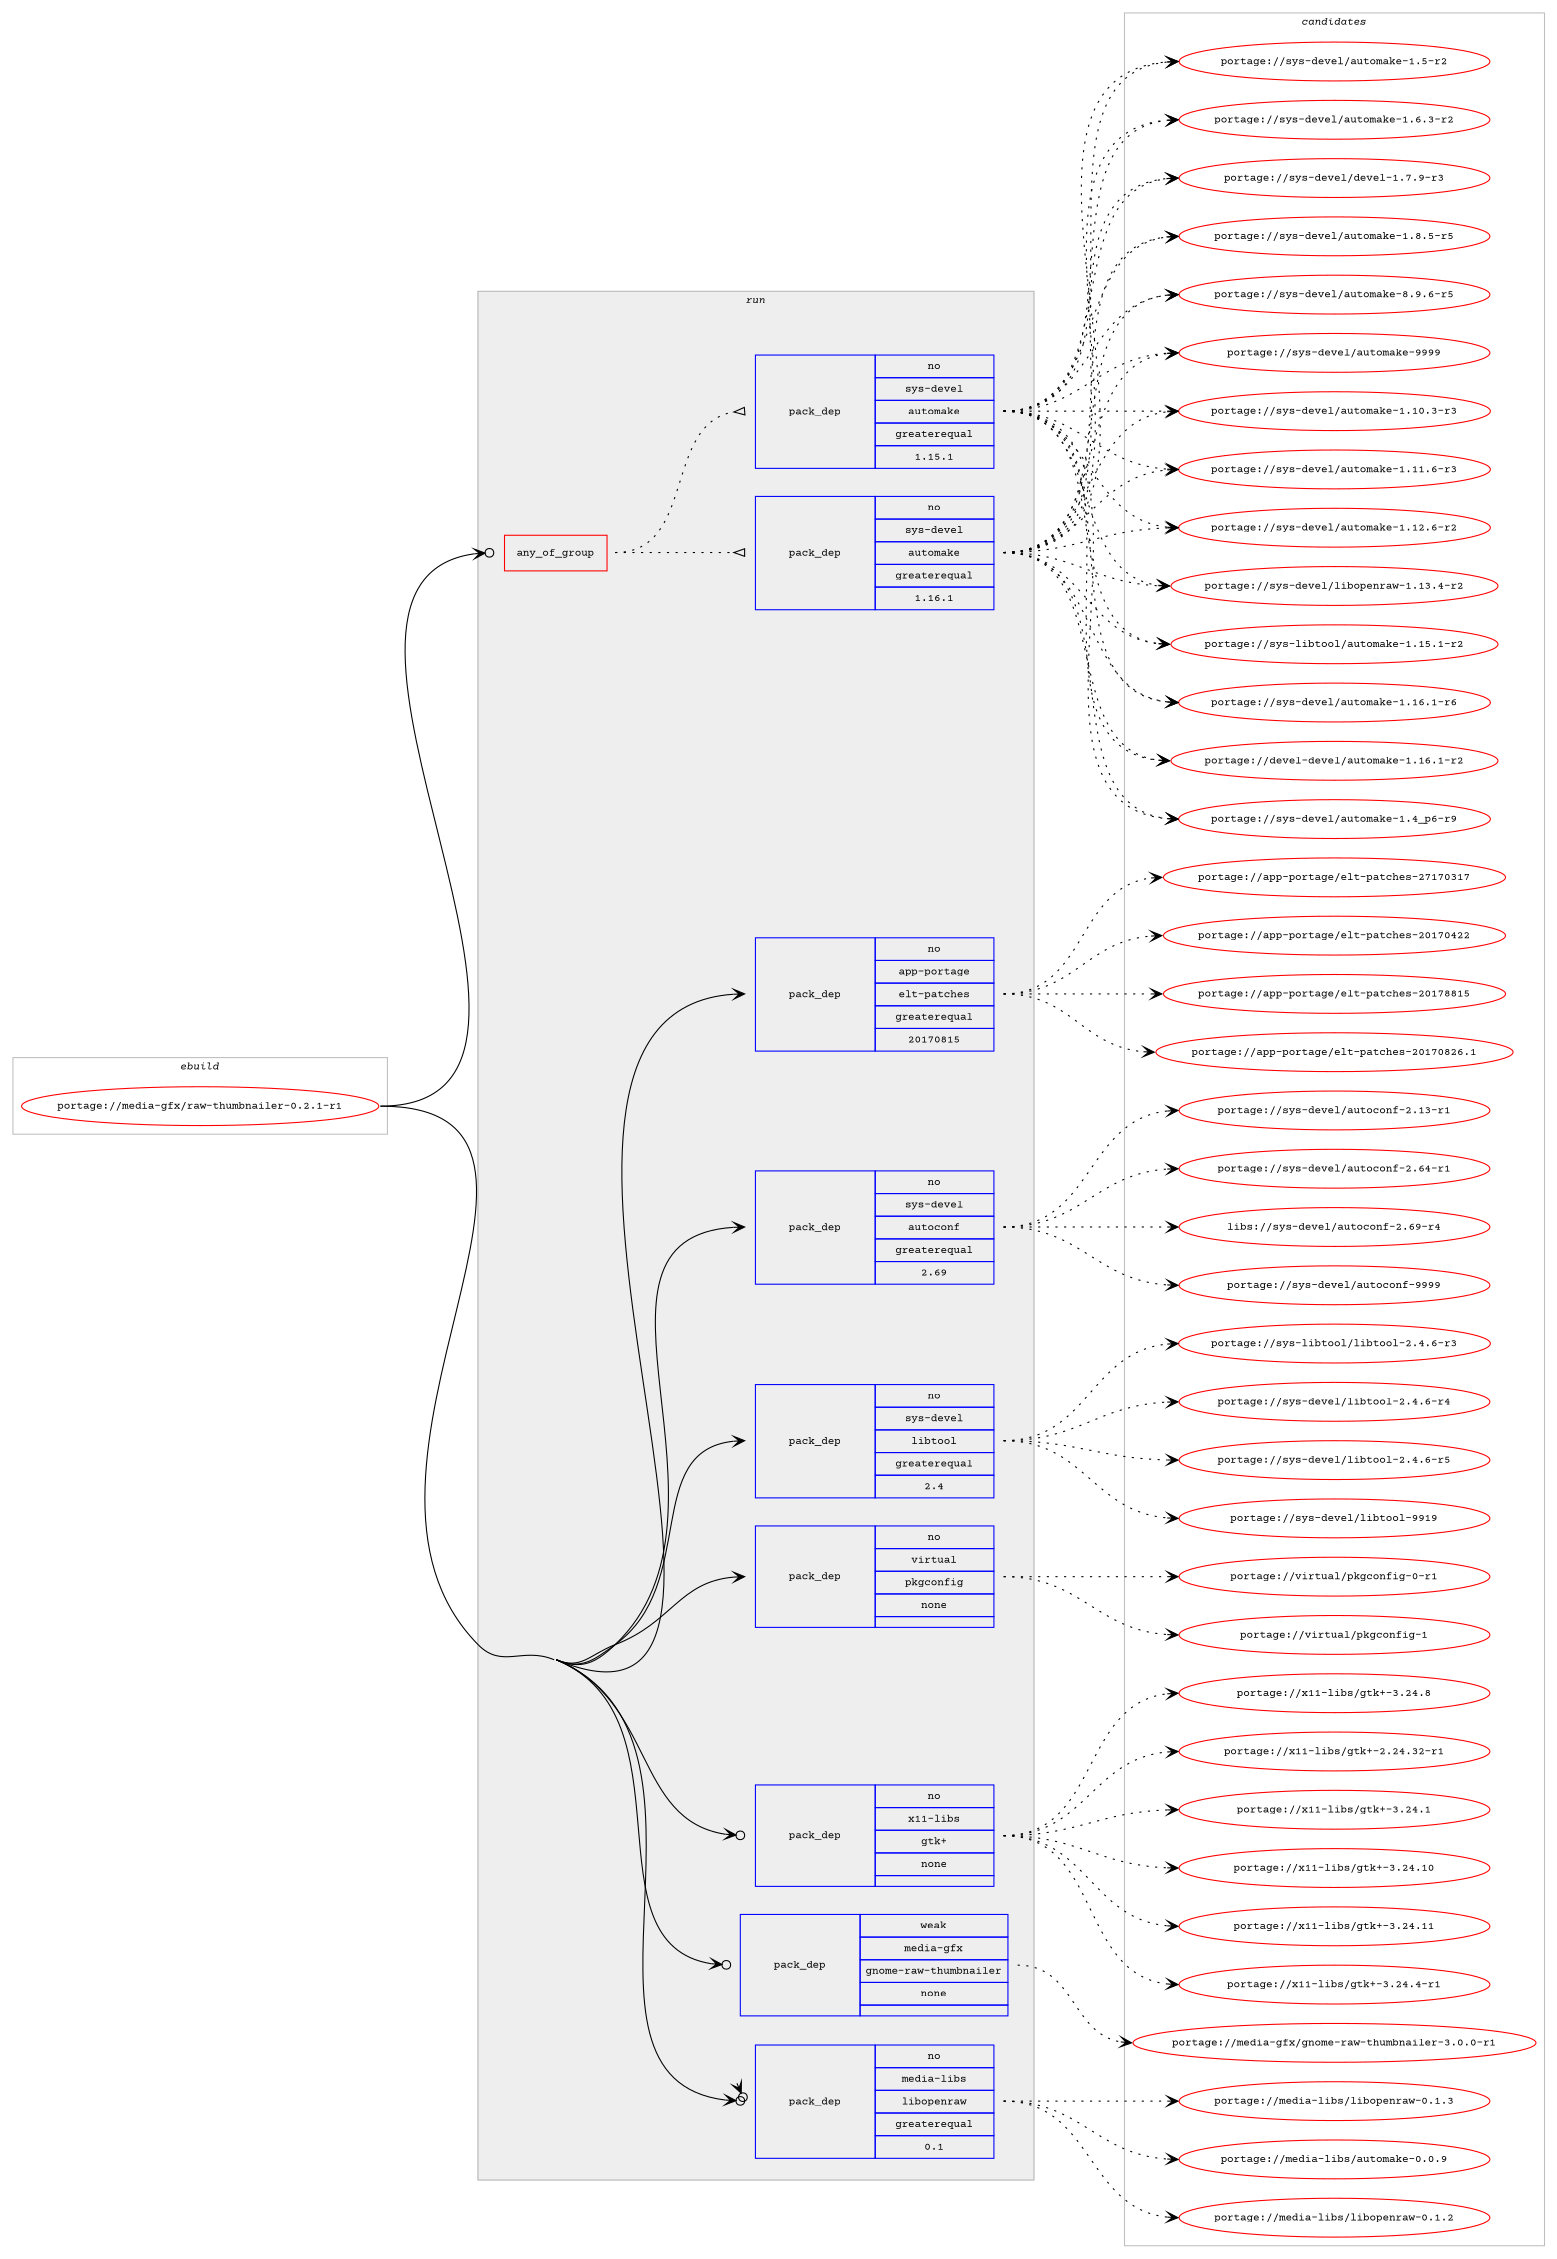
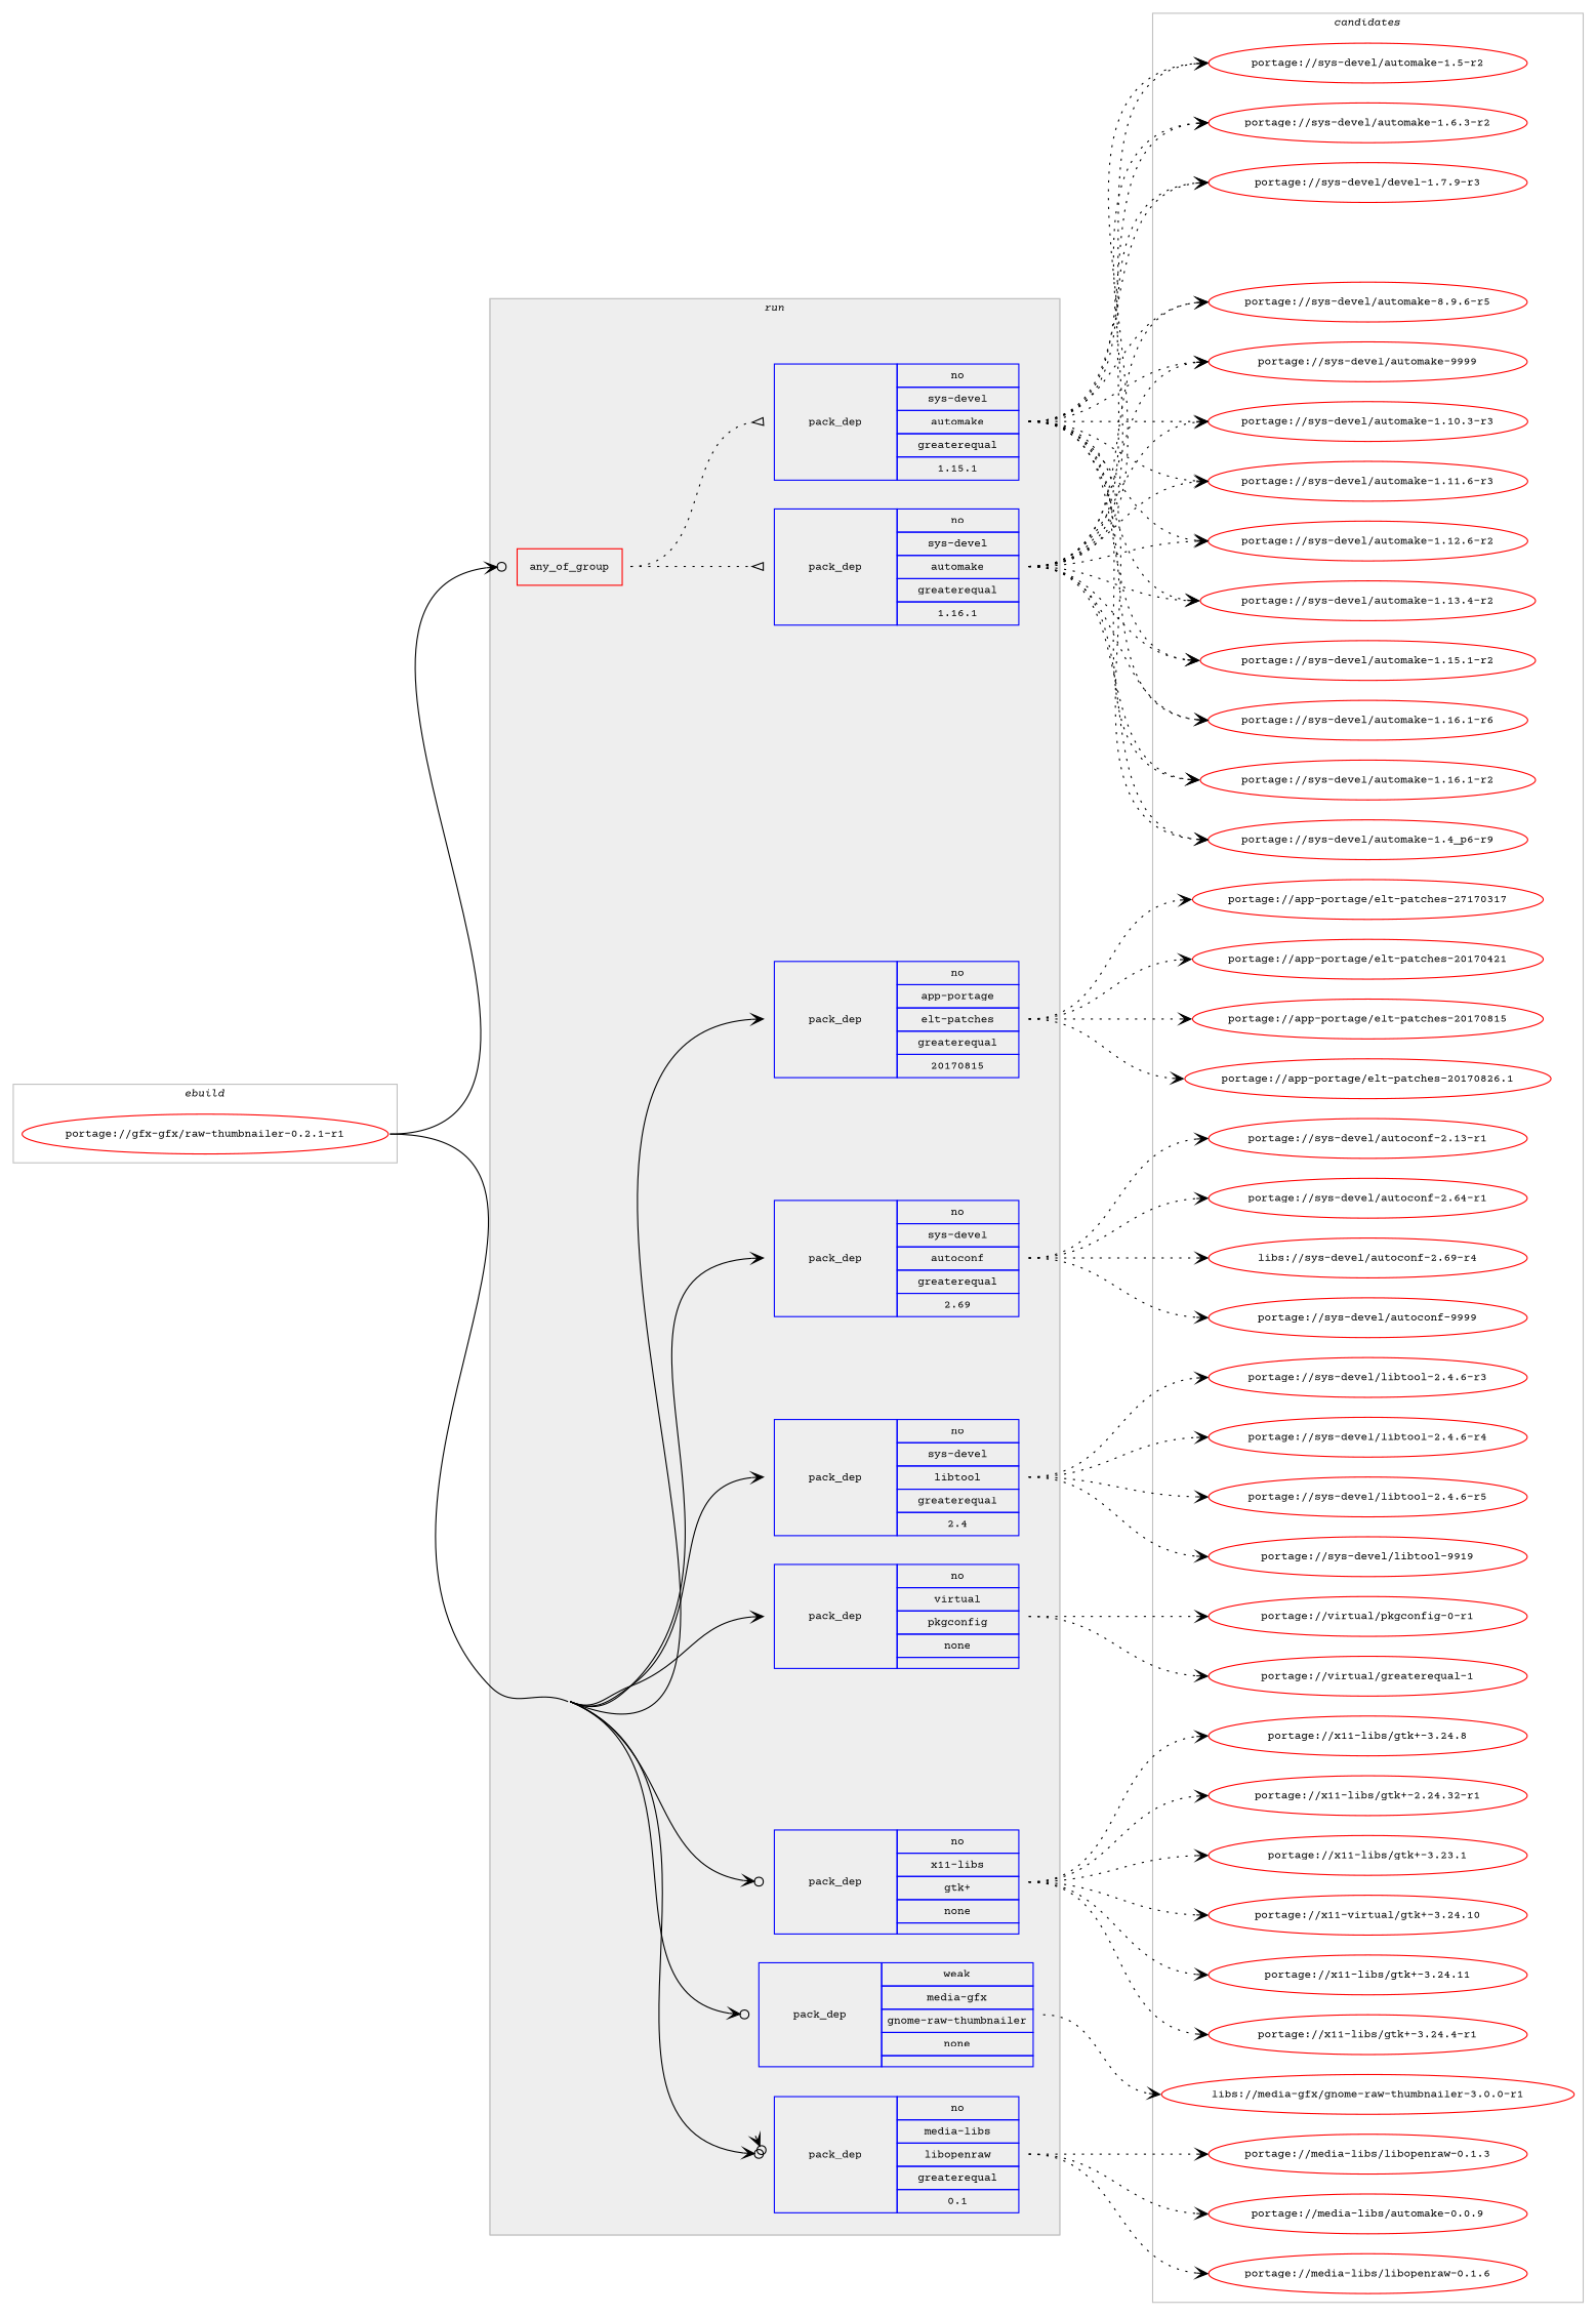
  digraph {
    compound=true
    concentrate=true
    fontname="Courier Prime"
    fontsize=10
    newrank=true
    rankdir=LR
    ranksep=1.5
    node [color=red fontname="Courier Prime" fontsize=10]
    edge [arrowhead=vee fontname="Courier Prime" headport=w style=dotted tailport=e weight=100]
-   n1 [label="portage://media-gfx/raw-thumbnailer-0.2.1-r1" width=4]
+   n1 [label="portage://gfx-gfx/raw-thumbnailer-0.2.1-r1" width=4]
    n2 [color=blue label=<<TABLE BORDER="0" CELLBORDER="1" CELLSPACING="0" CELLPADDING="4" WIDTH="220"><TR><TD ROWSPAN="6" CELLPADDING="30">pack_dep</TD></TR><TR><TD WIDTH="110">no</TD></TR><TR><TD>sys-devel</TD></TR><TR><TD>automake</TD></TR><TR><TD>greaterequal</TD></TR><TR><TD>1.16.1</TD></TR></TABLE>> shape=none]
    n3 [color=blue label=<<TABLE BORDER="0" CELLBORDER="1" CELLSPACING="0" CELLPADDING="4" WIDTH="220"><TR><TD ROWSPAN="6" CELLPADDING="30">pack_dep</TD></TR><TR><TD WIDTH="110">no</TD></TR><TR><TD>sys-devel</TD></TR><TR><TD>automake</TD></TR><TR><TD>greaterequal</TD></TR><TR><TD>1.15.1</TD></TR></TABLE>> shape=none]
    n4 [label=<<TABLE BORDER="0" CELLBORDER="1" CELLSPACING="0" CELLPADDING="4"><TR><TD CELLPADDING="10">any_of_group</TD></TR></TABLE>> shape=none]
    n5 [color=blue label=<<TABLE BORDER="0" CELLBORDER="1" CELLSPACING="0" CELLPADDING="4" WIDTH="220"><TR><TD ROWSPAN="6" CELLPADDING="30">pack_dep</TD></TR><TR><TD WIDTH="110">no</TD></TR><TR><TD>app-portage</TD></TR><TR><TD>elt-patches</TD></TR><TR><TD>greaterequal</TD></TR><TR><TD>20170815</TD></TR></TABLE>> shape=none]
    n6 [color=blue label=<<TABLE BORDER="0" CELLBORDER="1" CELLSPACING="0" CELLPADDING="4" WIDTH="220"><TR><TD ROWSPAN="6" CELLPADDING="30">pack_dep</TD></TR><TR><TD WIDTH="110">no</TD></TR><TR><TD>sys-devel</TD></TR><TR><TD>autoconf</TD></TR><TR><TD>greaterequal</TD></TR><TR><TD>2.69</TD></TR></TABLE>> shape=none]
    n7 [color=blue label=<<TABLE BORDER="0" CELLBORDER="1" CELLSPACING="0" CELLPADDING="4" WIDTH="220"><TR><TD ROWSPAN="6" CELLPADDING="30">pack_dep</TD></TR><TR><TD WIDTH="110">no</TD></TR><TR><TD>sys-devel</TD></TR><TR><TD>libtool</TD></TR><TR><TD>greaterequal</TD></TR><TR><TD>2.4</TD></TR></TABLE>> shape=none]
    n8 [color=blue label=<<TABLE BORDER="0" CELLBORDER="1" CELLSPACING="0" CELLPADDING="4" WIDTH="220"><TR><TD ROWSPAN="6" CELLPADDING="30">pack_dep</TD></TR><TR><TD WIDTH="110">no</TD></TR><TR><TD>virtual</TD></TR><TR><TD>pkgconfig</TD></TR><TR><TD>none</TD></TR><TR><TD></TD></TR></TABLE>> shape=none]
    n9 [color=blue label=<<TABLE BORDER="0" CELLBORDER="1" CELLSPACING="0" CELLPADDING="4" WIDTH="220"><TR><TD ROWSPAN="6" CELLPADDING="30">pack_dep</TD></TR><TR><TD WIDTH="110">no</TD></TR><TR><TD>media-libs</TD></TR><TR><TD>libopenraw</TD></TR><TR><TD>greaterequal</TD></TR><TR><TD>0.1</TD></TR></TABLE>> shape=none]
    n10 [color=blue label=<<TABLE BORDER="0" CELLBORDER="1" CELLSPACING="0" CELLPADDING="4" WIDTH="220"><TR><TD ROWSPAN="6" CELLPADDING="30">pack_dep</TD></TR><TR><TD WIDTH="110">no</TD></TR><TR><TD>x11-libs</TD></TR><TR><TD>gtk+</TD></TR><TR><TD>none</TD></TR><TR><TD></TD></TR></TABLE>> shape=none]
    n11 [color=blue label=<<TABLE BORDER="0" CELLBORDER="1" CELLSPACING="0" CELLPADDING="4" WIDTH="220"><TR><TD ROWSPAN="6" CELLPADDING="30">pack_dep</TD></TR><TR><TD WIDTH="110">weak</TD></TR><TR><TD>media-gfx</TD></TR><TR><TD>gnome-raw-thumbnailer</TD></TR><TR><TD>none</TD></TR><TR><TD></TD></TR></TABLE>> shape=none]
    n12 [label="portage://sys-devel/automake-1.10.3-r3" width=4]
    n13 [label="portage://sys-devel/automake-1.11.6-r3" width=4]
    n14 [label="portage://sys-devel/automake-1.12.6-r2" width=4]
-   n15 [label="portage://sys-devel/libopenraw-1.13.4-r2" width=4]
-   n16 [label="portage://sys-libtool/automake-1.15.1-r2" width=4]
+   n15 [label="portage://sys-devel/automake-1.13.4-r2" width=4]
+   n16 [label="portage://sys-devel/automake-1.15.1-r2" width=4]
    n17 [label="portage://sys-devel/automake-1.16.1-r6" width=4]
-   n18 [label="portage://devel-devel/automake-1.16.1-r2" width=4]
+   n18 [label="portage://sys-devel/automake-1.16.1-r2" width=4]
    n19 [label="portage://sys-devel/automake-1.4_p6-r9" width=4]
    n20 [label="portage://sys-devel/automake-1.5-r2" width=4]
    n21 [label="portage://sys-devel/automake-1.6.3-r2" width=4]
    n22 [label="portage://sys-devel/devel-1.7.9-r3" width=4]
-   n23 [label="portage://sys-devel/automake-1.8.5-r5" width=4]
    n24 [label="portage://sys-devel/automake-8.9.6-r5" width=4]
    n25 [label="portage://sys-devel/automake-9999" width=4]
    n26 [label="portage://app-portage/elt-patches-27170317" width=4]
-   n27 [label="portage://app-portage/elt-patches-20170422" width=4]
-   n28 [label="portage://app-portage/elt-patches-20178815" width=4]
+   n27 [label="portage://app-portage/elt-patches-20170421" width=4]
+   n28 [label="portage://app-portage/elt-patches-20170815" width=4]
    n29 [label="portage://app-portage/elt-patches-20170826.1" width=4]
    n30 [label="portage://sys-devel/autoconf-2.13-r1" width=4]
    n31 [label="portage://sys-devel/autoconf-2.64-r1" width=4]
    n32 [label="libs://sys-devel/autoconf-2.69-r4" width=4]
    n33 [label="portage://sys-devel/autoconf-9999" width=4]
-   n34 [label="portage://sys-libtool/libtool-2.4.6-r3" width=4]
+   n34 [label="portage://sys-devel/libtool-2.4.6-r3" width=4]
    n35 [label="portage://sys-devel/libtool-2.4.6-r4" width=4]
    n36 [label="portage://sys-devel/libtool-2.4.6-r5" width=4]
    n37 [label="portage://sys-devel/libtool-9919" width=4]
    n38 [label="portage://virtual/pkgconfig-0-r1" width=4]
-   n39 [label="portage://virtual/pkgconfig-1" width=4]
+   n39 [label="portage://virtual/greaterequal-1" width=4]
    n40 [label="portage://media-libs/automake-0.0.9" width=4]
-   n41 [label="portage://media-libs/libopenraw-0.1.2" width=4]
+   n41 [label="portage://media-libs/libopenraw-0.1.6" width=4]
    n42 [label="portage://media-libs/libopenraw-0.1.3" width=4]
    n43 [label="portage://x11-libs/gtk+-2.24.32-r1" width=4]
-   n44 [label="portage://x11-libs/gtk+-3.24.1" width=4]
-   n45 [label="portage://x11-libs/gtk+-3.24.10" width=4]
+   n44 [label="portage://x11-libs/gtk+-3.23.1" width=4]
+   n45 [label="portage://x11-virtual/gtk+-3.24.10" width=4]
    n46 [label="portage://x11-libs/gtk+-3.24.11" width=4]
    n47 [label="portage://x11-libs/gtk+-3.24.4-r1" width=4]
    n48 [label="portage://x11-libs/gtk+-3.24.8" width=4]
-   n49 [label="portage://media-gfx/gnome-raw-thumbnailer-3.0.0-r1" width=4]
+   n49 [label="libs://media-gfx/gnome-raw-thumbnailer-3.0.0-r1" width=4]
    subgraph cluster_1 {
      color=gray
      label=<<i>ebuild</i>>
      rank=same
      n1
    }
    subgraph cluster_2 {
      color=gray
      label=<<i>dependencies</i>>
      subgraph cluster_3 {
        color=gray
        fillcolor="#eeeeee"
        label=<<i>compile</i>>
        style=filled
        subgraph sub_4 {
          color=gray
          fillcolor="#eeeeee"
          label=<<i>compile</i>>
          style=filled
          n4
          subgraph sub_5 {
            color=gray
            fillcolor="#eeeeee"
            label=<<i>compile</i>>
            style=filled
            n2
          }
          subgraph sub_6 {
            color=gray
            fillcolor="#eeeeee"
            label=<<i>compile</i>>
            style=filled
            n3
          }
        }
        subgraph sub_7 {
          color=gray
          fillcolor="#eeeeee"
          label=<<i>compile</i>>
          style=filled
          n5
        }
        subgraph sub_8 {
          color=gray
          fillcolor="#eeeeee"
          label=<<i>compile</i>>
          style=filled
          n6
        }
        subgraph sub_9 {
          color=gray
          fillcolor="#eeeeee"
          label=<<i>compile</i>>
          style=filled
          n7
        }
        subgraph sub_10 {
          color=gray
          fillcolor="#eeeeee"
          label=<<i>compile</i>>
          style=filled
          n8
        }
      }
      subgraph cluster_11 {
        color=gray
        fillcolor="#eeeeee"
        label=<<i>compile and run</i>>
        style=filled
        subgraph sub_12 {
          color=gray
          fillcolor="#eeeeee"
          label=<<i>compile and run</i>>
          style=filled
          n9
        }
        subgraph sub_13 {
          color=gray
          fillcolor="#eeeeee"
          label=<<i>compile and run</i>>
          style=filled
          n10
        }
        subgraph sub_14 {
          color=gray
          fillcolor="#eeeeee"
          label=<<i>compile and run</i>>
          style=filled
          n11
        }
      }
      subgraph cluster_15 {
        color=gray
        fillcolor="#eeeeee"
        label=<<i>run</i>>
        style=filled
      }
    }
    subgraph cluster_16 {
      color=gray
      label=<<i>candidates</i>>
      rank=same
      subgraph sub_17 {
        color=black
        label=<<i>candidates</i>>
        nodesep=1
        rank=same
        n12
        n13
        n14
        n15
        n16
        n17
        n18
        n19
        n20
        n21
        n22
-       n23
        n24
        n25
      }
      subgraph sub_18 {
        color=black
        label=<<i>candidates</i>>
        nodesep=1
        rank=same
        n12
        n13
        n14
        n15
        n16
        n17
        n18
        n19
        n20
        n21
        n22
-       n23
        n24
        n25
      }
      subgraph sub_19 {
        color=black
        label=<<i>candidates</i>>
        nodesep=1
        rank=same
        n26
        n27
        n28
        n29
      }
      subgraph sub_20 {
        color=black
        label=<<i>candidates</i>>
        nodesep=1
        rank=same
        n30
        n31
        n32
        n33
      }
      subgraph sub_21 {
        color=black
        label=<<i>candidates</i>>
        nodesep=1
        rank=same
        n34
        n35
        n36
        n37
      }
      subgraph sub_22 {
        color=black
        label=<<i>candidates</i>>
        nodesep=1
        rank=same
        n38
        n39
      }
      subgraph sub_23 {
        color=black
        label=<<i>candidates</i>>
        nodesep=1
        rank=same
        n40
        n41
        n42
      }
      subgraph sub_24 {
        color=black
        label=<<i>candidates</i>>
        nodesep=1
        rank=same
        n43
        n44
        n45
        n46
        n47
        n48
      }
      subgraph sub_25 {
        color=black
        label=<<i>candidates</i>>
        nodesep=1
        rank=same
        n49
      }
    }
    n1 -> n4 [arrowhead=odotvee style=solid weight=20]
    n1 -> n5 [style=solid weight=20]
    n1 -> n6 [style=solid weight=20]
    n1 -> n7 [style=solid weight=20]
    n1 -> n8 [style=solid weight=20]
    n1 -> n9 [arrowhead=odotvee style=solid weight=20]
    n1 -> n10 [arrowhead=odotvee style=solid weight=20]
    n1 -> n11 [arrowhead=odotvee style=solid weight=20]
    n2 -> n12
    n2 -> n13
    n2 -> n14
    n2 -> n15
    n2 -> n16
    n2 -> n17
    n2 -> n18
    n2 -> n19
    n2 -> n20
    n2 -> n21
    n2 -> n22
-   n2 -> n23
    n2 -> n24
    n2 -> n25
    n3 -> n12
    n3 -> n13
    n3 -> n14
    n3 -> n15
    n3 -> n16
    n3 -> n17
    n3 -> n18
    n3 -> n19
    n3 -> n20
    n3 -> n21
    n3 -> n22
-   n3 -> n23
    n3 -> n24
    n3 -> n25
    n4 -> n2 [arrowhead=oinv weight=20]
    n4 -> n3 [arrowhead=oinv weight=20]
    n5 -> n26
    n5 -> n27
    n5 -> n28
    n5 -> n29
    n6 -> n30
    n6 -> n31
    n6 -> n32
    n6 -> n33
    n7 -> n34
    n7 -> n35
    n7 -> n36
    n7 -> n37
    n8 -> n38
    n8 -> n39
    n9 -> n40
    n9 -> n41
    n9 -> n42
    n10 -> n43
    n10 -> n44
    n10 -> n45
    n10 -> n46
    n10 -> n47
    n10 -> n48
    n11 -> n49
  }
